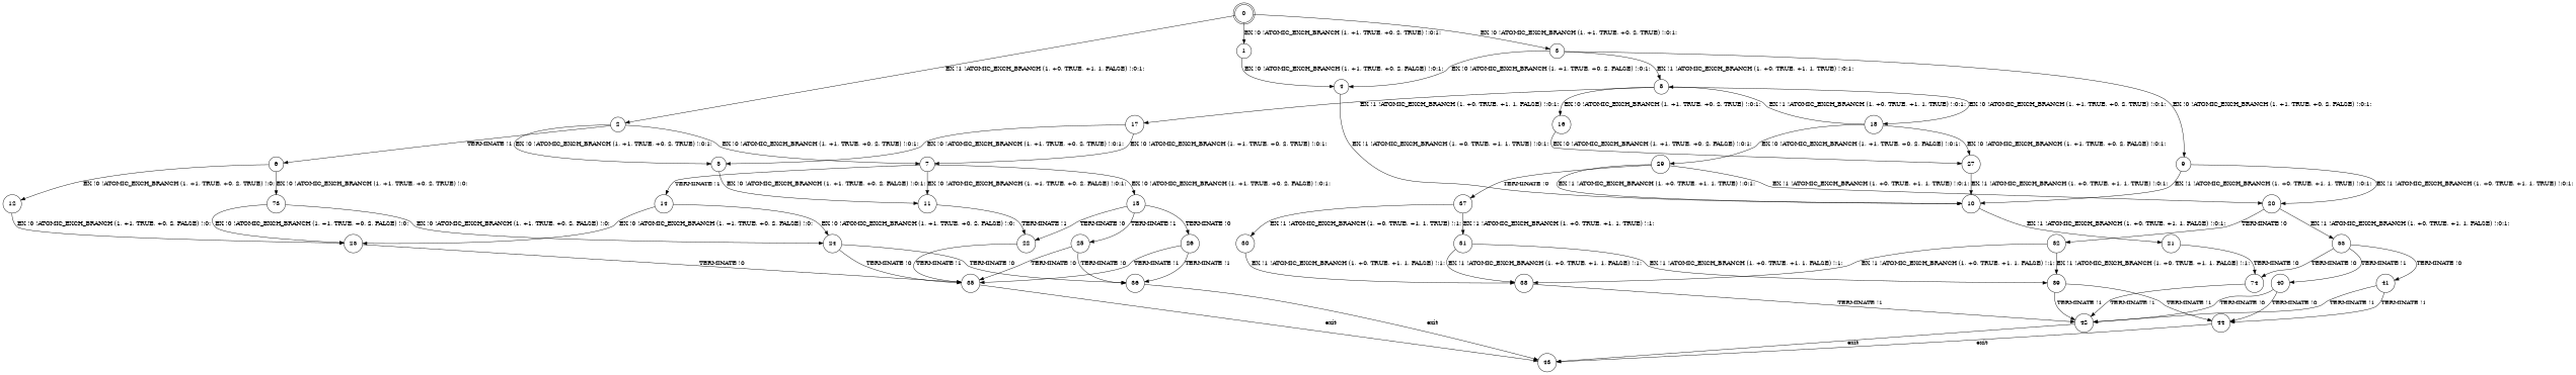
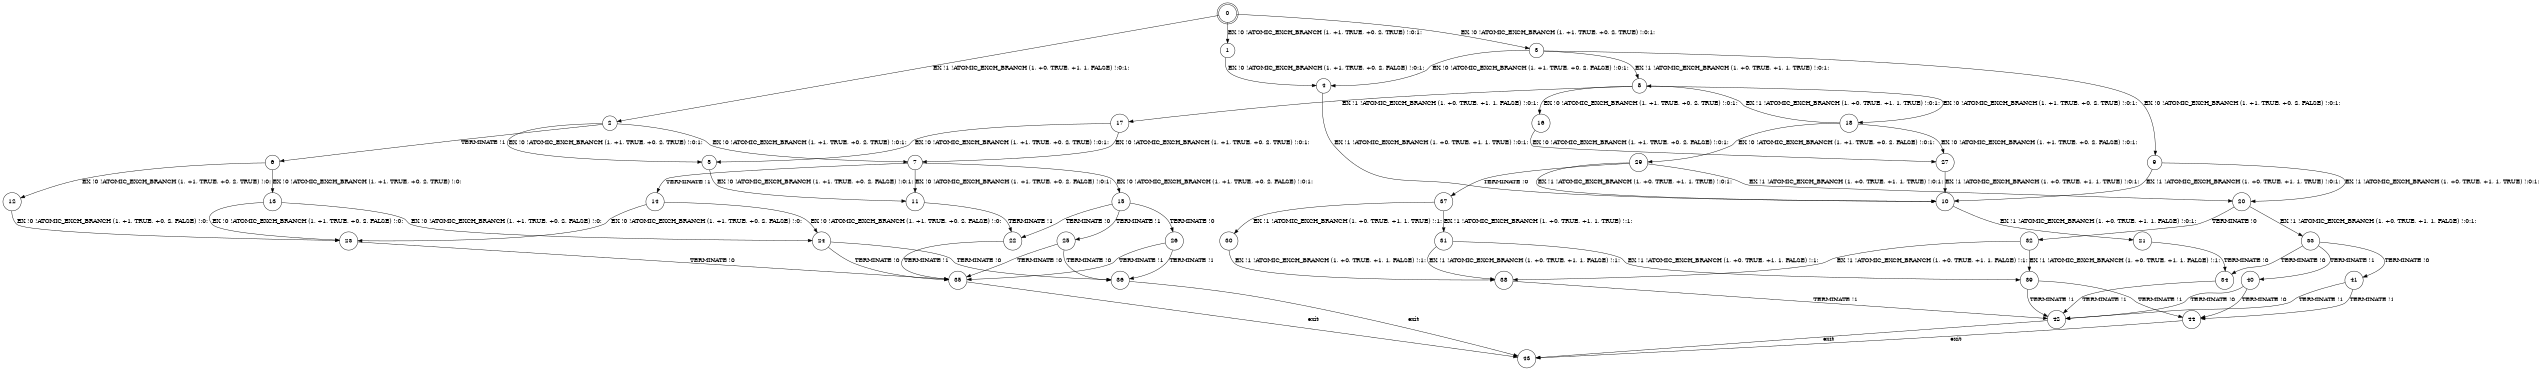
  digraph {
    fontname="DejaVu Serif"
    node [fontname="DejaVu Serif" shape=circle]
    edge [fontname="DejaVu Serif"]
    0 [peripheries=2]
    1
    2
    3
    4
    5
    6
    7
    8
    9
    10
    11
    12
-   13 [label=73]
+   13
    14
    15
    16
    17
    18
    20
    21
    22
    23
    24
    25
    26
    27
    29
    32
    33
-   34 [label=74]
+   34
    35
    36
    37
    30
    38
    31
    39
    40
    41
    42
    43
    44
    0 -> 1 [label="EX !0 !ATOMIC_EXCH_BRANCH (1, +1, TRUE, +0, 2, TRUE) !:0:1:"]
    0 -> 2 [label="EX !1 !ATOMIC_EXCH_BRANCH (1, +0, TRUE, +1, 1, FALSE) !:0:1:"]
    0 -> 3 [label="EX !0 !ATOMIC_EXCH_BRANCH (1, +1, TRUE, +0, 2, TRUE) !:0:1:"]
    1 -> 4 [label="EX !0 !ATOMIC_EXCH_BRANCH (1, +1, TRUE, +0, 2, FALSE) !:0:1:"]
    2 -> 5 [label="EX !0 !ATOMIC_EXCH_BRANCH (1, +1, TRUE, +0, 2, TRUE) !:0:1:"]
    2 -> 6 [label="TERMINATE !1"]
    2 -> 7 [label="EX !0 !ATOMIC_EXCH_BRANCH (1, +1, TRUE, +0, 2, TRUE) !:0:1:"]
    3 -> 4 [label="EX !0 !ATOMIC_EXCH_BRANCH (1, +1, TRUE, +0, 2, FALSE) !:0:1:"]
    3 -> 8 [label="EX !1 !ATOMIC_EXCH_BRANCH (1, +0, TRUE, +1, 1, TRUE) !:0:1:"]
    3 -> 9 [label="EX !0 !ATOMIC_EXCH_BRANCH (1, +1, TRUE, +0, 2, FALSE) !:0:1:"]
    4 -> 10 [label="EX !1 !ATOMIC_EXCH_BRANCH (1, +0, TRUE, +1, 1, TRUE) !:0:1:"]
    5 -> 11 [label="EX !0 !ATOMIC_EXCH_BRANCH (1, +1, TRUE, +0, 2, FALSE) !:0:1:"]
    6 -> 12 [label="EX !0 !ATOMIC_EXCH_BRANCH (1, +1, TRUE, +0, 2, TRUE) !:0:"]
    6 -> 13 [label="EX !0 !ATOMIC_EXCH_BRANCH (1, +1, TRUE, +0, 2, TRUE) !:0:"]
    7 -> 11 [label="EX !0 !ATOMIC_EXCH_BRANCH (1, +1, TRUE, +0, 2, FALSE) !:0:1:"]
    7 -> 14 [label="TERMINATE !1"]
    7 -> 15 [label="EX !0 !ATOMIC_EXCH_BRANCH (1, +1, TRUE, +0, 2, FALSE) !:0:1:"]
    8 -> 16 [label="EX !0 !ATOMIC_EXCH_BRANCH (1, +1, TRUE, +0, 2, TRUE) !:0:1:"]
    8 -> 17 [label="EX !1 !ATOMIC_EXCH_BRANCH (1, +0, TRUE, +1, 1, FALSE) !:0:1:"]
    8 -> 18 [label="EX !0 !ATOMIC_EXCH_BRANCH (1, +1, TRUE, +0, 2, TRUE) !:0:1:"]
    9 -> 10 [label="EX !1 !ATOMIC_EXCH_BRANCH (1, +0, TRUE, +1, 1, TRUE) !:0:1:"]
    9 -> 20 [label="EX !1 !ATOMIC_EXCH_BRANCH (1, +0, TRUE, +1, 1, TRUE) !:0:1:"]
    10 -> 21 [label="EX !1 !ATOMIC_EXCH_BRANCH (1, +0, TRUE, +1, 1, FALSE) !:0:1:"]
    11 -> 22 [label="TERMINATE !1"]
    12 -> 23 [label="EX !0 !ATOMIC_EXCH_BRANCH (1, +1, TRUE, +0, 2, FALSE) !:0:"]
    13 -> 23 [label="EX !0 !ATOMIC_EXCH_BRANCH (1, +1, TRUE, +0, 2, FALSE) !:0:"]
    13 -> 24 [label="EX !0 !ATOMIC_EXCH_BRANCH (1, +1, TRUE, +0, 2, FALSE) !:0:"]
    14 -> 23 [label="EX !0 !ATOMIC_EXCH_BRANCH (1, +1, TRUE, +0, 2, FALSE) !:0:"]
    14 -> 24 [label="EX !0 !ATOMIC_EXCH_BRANCH (1, +1, TRUE, +0, 2, FALSE) !:0:"]
    15 -> 22 [label="TERMINATE !0"]
    15 -> 25 [label="TERMINATE !1"]
    15 -> 26 [label="TERMINATE !0"]
    16 -> 27 [label="EX !0 !ATOMIC_EXCH_BRANCH (1, +1, TRUE, +0, 2, FALSE) !:0:1:"]
    17 -> 5 [label="EX !0 !ATOMIC_EXCH_BRANCH (1, +1, TRUE, +0, 2, TRUE) !:0:1:"]
    17 -> 7 [label="EX !0 !ATOMIC_EXCH_BRANCH (1, +1, TRUE, +0, 2, TRUE) !:0:1:"]
    18 -> 8 [label="EX !1 !ATOMIC_EXCH_BRANCH (1, +0, TRUE, +1, 1, TRUE) !:0:1:"]
    18 -> 27 [label="EX !0 !ATOMIC_EXCH_BRANCH (1, +1, TRUE, +0, 2, FALSE) !:0:1:"]
    18 -> 29 [label="EX !0 !ATOMIC_EXCH_BRANCH (1, +1, TRUE, +0, 2, FALSE) !:0:1:"]
    20 -> 32 [label="TERMINATE !0"]
    20 -> 33 [label="EX !1 !ATOMIC_EXCH_BRANCH (1, +0, TRUE, +1, 1, FALSE) !:0:1:"]
    21 -> 34 [label="TERMINATE !0"]
    22 -> 35 [label="TERMINATE !1"]
    23 -> 35 [label="TERMINATE !0"]
    24 -> 35 [label="TERMINATE !0"]
    24 -> 36 [label="TERMINATE !0"]
    25 -> 35 [label="TERMINATE !0"]
    25 -> 36 [label="TERMINATE !0"]
    26 -> 35 [label="TERMINATE !1"]
    26 -> 36 [label="TERMINATE !1"]
    27 -> 10 [label="EX !1 !ATOMIC_EXCH_BRANCH (1, +0, TRUE, +1, 1, TRUE) !:0:1:"]
    29 -> 10 [label="EX !1 !ATOMIC_EXCH_BRANCH (1, +0, TRUE, +1, 1, TRUE) !:0:1:"]
    29 -> 20 [label="EX !1 !ATOMIC_EXCH_BRANCH (1, +0, TRUE, +1, 1, TRUE) !:0:1:"]
    29 -> 37 [label="TERMINATE !0"]
    32 -> 38 [label="EX !1 !ATOMIC_EXCH_BRANCH (1, +0, TRUE, +1, 1, FALSE) !:1:"]
    32 -> 39 [label="EX !1 !ATOMIC_EXCH_BRANCH (1, +0, TRUE, +1, 1, FALSE) !:1:"]
    33 -> 34 [label="TERMINATE !0"]
    33 -> 40 [label="TERMINATE !1"]
    33 -> 41 [label="TERMINATE !0"]
    34 -> 42 [label="TERMINATE !1"]
    35 -> 43 [label=exit]
    36 -> 43 [label=exit]
    37 -> 30 [label="EX !1 !ATOMIC_EXCH_BRANCH (1, +0, TRUE, +1, 1, TRUE) !:1:"]
    37 -> 31 [label="EX !1 !ATOMIC_EXCH_BRANCH (1, +0, TRUE, +1, 1, TRUE) !:1:"]
    30 -> 38 [label="EX !1 !ATOMIC_EXCH_BRANCH (1, +0, TRUE, +1, 1, FALSE) !:1:"]
    38 -> 42 [label="TERMINATE !1"]
    31 -> 38 [label="EX !1 !ATOMIC_EXCH_BRANCH (1, +0, TRUE, +1, 1, FALSE) !:1:"]
    31 -> 39 [label="EX !1 !ATOMIC_EXCH_BRANCH (1, +0, TRUE, +1, 1, FALSE) !:1:"]
    39 -> 42 [label="TERMINATE !1"]
    39 -> 44 [label="TERMINATE !1"]
    40 -> 42 [label="TERMINATE !0"]
    40 -> 44 [label="TERMINATE !0"]
    41 -> 42 [label="TERMINATE !1"]
    41 -> 44 [label="TERMINATE !1"]
    42 -> 43 [label=exit]
    44 -> 43 [label=exit]
  }
